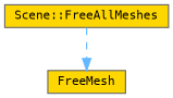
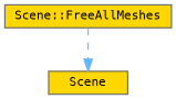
  digraph {
    rankdir=TB
    node [fillcolor=gold fontname=Terminal fontsize=10 shape=box style=filled]
    n1 [color=gray40 fontcolor=black height=0.2 label="Scene::FreeAllMeshes" width=0.4]
-   n2 [color=grey40 height=0.2 label=FreeMesh width=0.4]
+   n2 [color=grey40 height=0.2 label=Scene width=0.4]
    n1 -> n2 [color=steelblue1 fontname=Terminal fontsize=10 labelfontname=Helvetica labelfontsize=10 style=dashed]
  }
